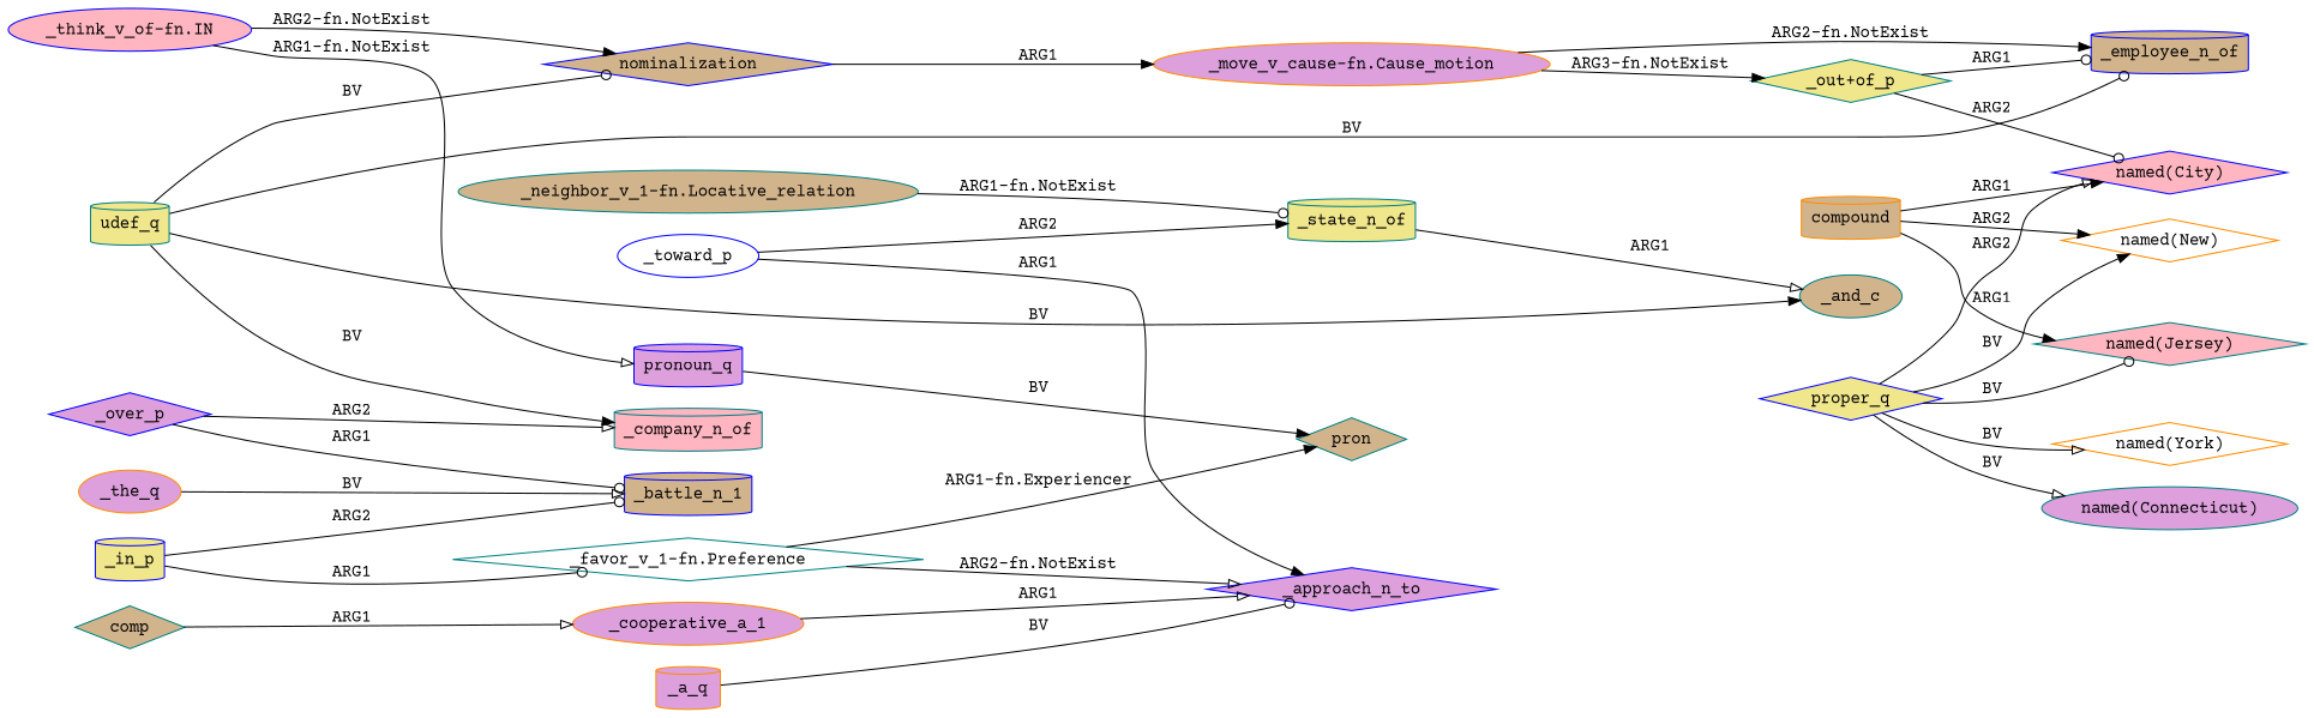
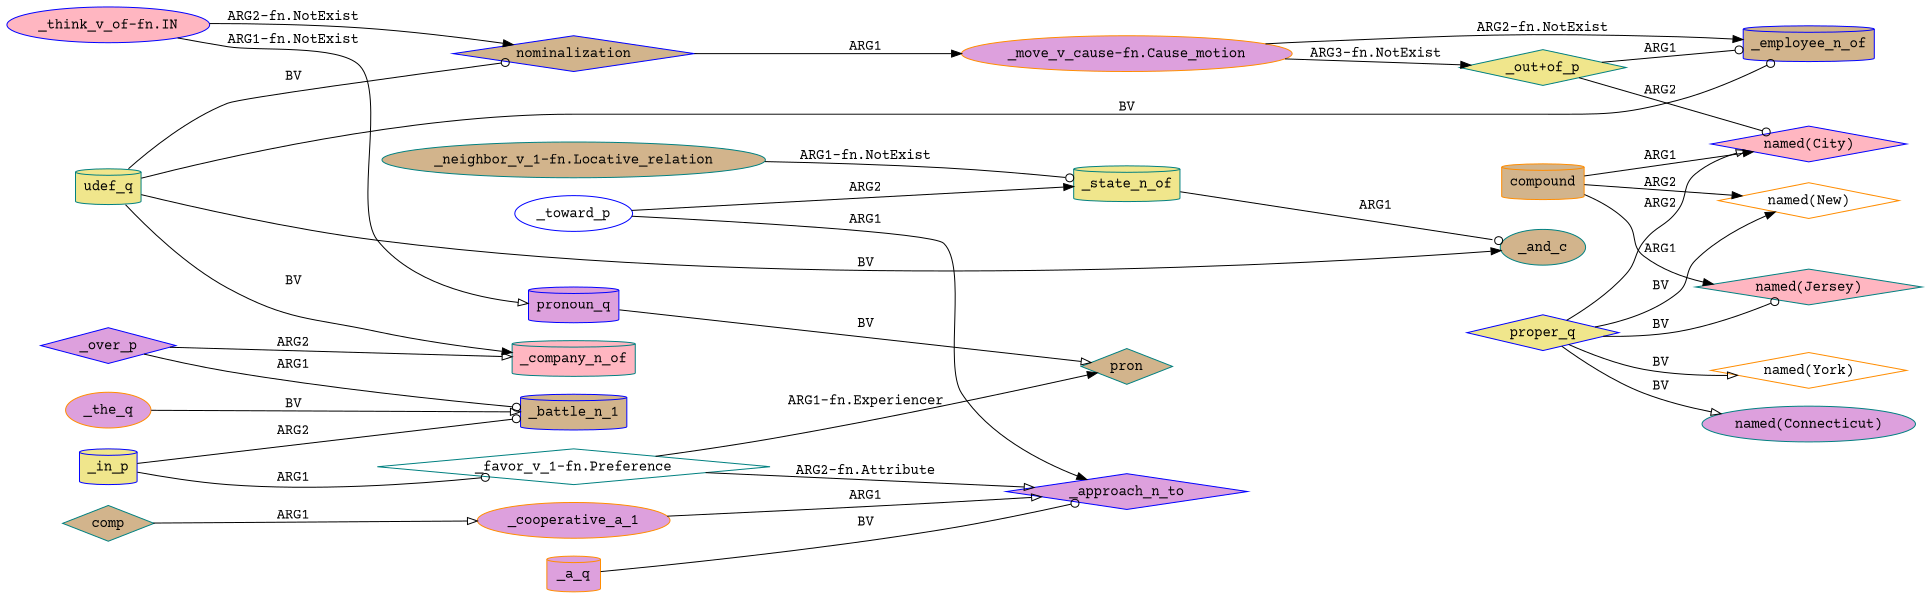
  digraph {
    fontname="Courier Prime"
    rankdir=LR
    node [color=teal fillcolor=plum fontname="Courier Prime" shape=diamond style=filled]
    edge [arrowhead=normal fontname="Courier Prime"]
    _cooperative_a_1 [color=darkorange shape=ellipse]
    comp [fillcolor=tan]
    _approach_n_to [color=blue]
    "_favor_v_1-fn.Preference" [fillcolor=white]
    pron [fillcolor=tan]
    compound [color=darkorange fillcolor=tan shape=cylinder]
    "named(New)" [color=darkorange fillcolor=white]
    "named(City)" [color=blue fillcolor=lightpink]
    "named(Jersey)" [fillcolor=lightpink]
    "named(York)" [color=darkorange fillcolor=white]
    _in_p [color=blue fillcolor=khaki shape=cylinder]
    _battle_n_1 [color=blue fillcolor=tan shape=cylinder]
    "_think_v_of-fn.IN" [color=blue fillcolor=lightpink shape=ellipse]
    nominalization [color=blue fillcolor=tan]
    pronoun_q [color=blue shape=cylinder]
    _company_n_of [fillcolor=lightpink shape=cylinder]
    "_move_v_cause-fn.Cause_motion" [color=darkorange shape=ellipse]
    _toward_p [color=blue fillcolor=white shape=ellipse]
    _state_n_of [fillcolor=khaki shape=cylinder]
    _and_c [fillcolor=tan shape=ellipse]
    _employee_n_of [color=blue fillcolor=tan shape=cylinder]
    "_out+of_p" [fillcolor=khaki]
    proper_q [color=blue fillcolor=khaki]
    "named(Connecticut)" [shape=ellipse]
    udef_q [fillcolor=khaki shape=cylinder]
    _over_p [color=blue]
    _the_q [color=darkorange shape=ellipse]
    _a_q [color=darkorange shape=cylinder]
    "_neighbor_v_1-fn.Locative_relation" [fillcolor=tan shape=ellipse]
    _cooperative_a_1 -> _approach_n_to [arrowhead=onormal label=ARG1]
    comp -> _cooperative_a_1 [arrowhead=onormal label=ARG1]
-   "_favor_v_1-fn.Preference" -> _approach_n_to [arrowhead=onormal label="ARG2-fn.NotExist"]
+   "_favor_v_1-fn.Preference" -> _approach_n_to [arrowhead=onormal label="ARG2-fn.Attribute"]
    "_favor_v_1-fn.Preference" -> pron [label="ARG1-fn.Experiencer"]
    compound -> "named(New)" [label=ARG2]
    compound -> "named(City)" [label=ARG1]
    compound -> "named(Jersey)" [label=ARG1]
    _in_p -> "_favor_v_1-fn.Preference" [arrowhead=odot label=ARG1]
    _in_p -> _battle_n_1 [arrowhead=odot label=ARG2]
    "_think_v_of-fn.IN" -> nominalization [label="ARG2-fn.NotExist"]
    "_think_v_of-fn.IN" -> pronoun_q [arrowhead=onormal label="ARG1-fn.NotExist"]
    nominalization -> "_move_v_cause-fn.Cause_motion" [label=ARG1]
-   pronoun_q -> pron [label=BV]
+   pronoun_q -> pron [arrowhead=onormal label=BV]
    "_move_v_cause-fn.Cause_motion" -> _employee_n_of [label="ARG2-fn.NotExist"]
    "_move_v_cause-fn.Cause_motion" -> "_out+of_p" [label="ARG3-fn.NotExist"]
    _toward_p -> _approach_n_to [label=ARG1]
    _toward_p -> _state_n_of [label=ARG2]
-   _state_n_of -> _and_c [arrowhead=onormal label=ARG1]
+   _state_n_of -> _and_c [arrowhead=odot label=ARG1]
    "_out+of_p" -> "named(City)" [arrowhead=odot label=ARG2]
    "_out+of_p" -> _employee_n_of [arrowhead=odot label=ARG1]
    proper_q -> "named(New)" [label=BV]
    proper_q -> "named(City)" [arrowhead=onormal label=ARG2]
    proper_q -> "named(Jersey)" [arrowhead=odot label=BV]
    proper_q -> "named(York)" [arrowhead=onormal label=BV]
    proper_q -> "named(Connecticut)" [arrowhead=onormal label=BV]
    udef_q -> nominalization [arrowhead=odot label=BV]
    udef_q -> _company_n_of [label=BV]
    udef_q -> _and_c [label=BV]
    udef_q -> _employee_n_of [arrowhead=odot label=BV]
    _over_p -> _battle_n_1 [arrowhead=odot label=ARG1]
    _over_p -> _company_n_of [arrowhead=onormal label=ARG2]
    _the_q -> _battle_n_1 [arrowhead=onormal label=BV]
    _a_q -> _approach_n_to [arrowhead=odot label=BV]
    "_neighbor_v_1-fn.Locative_relation" -> _state_n_of [arrowhead=odot label="ARG1-fn.NotExist"]
  }
